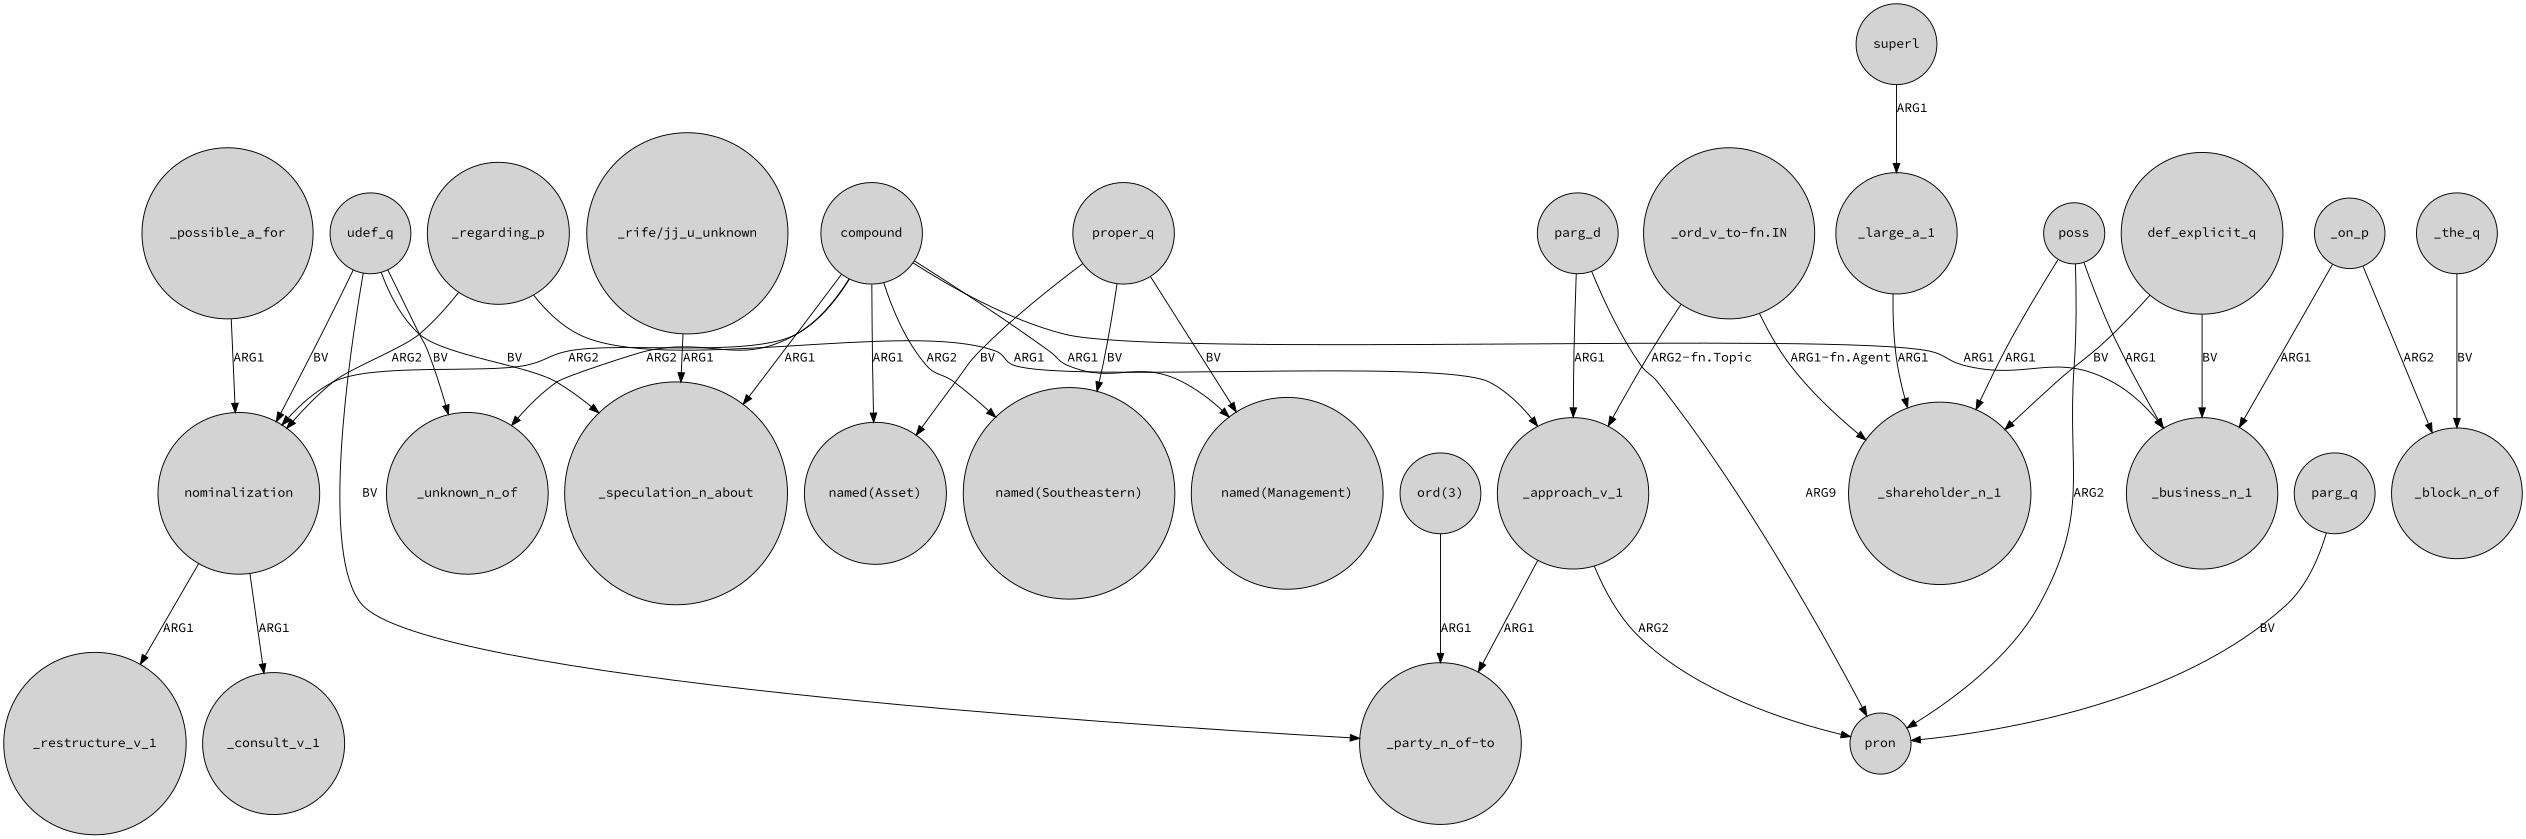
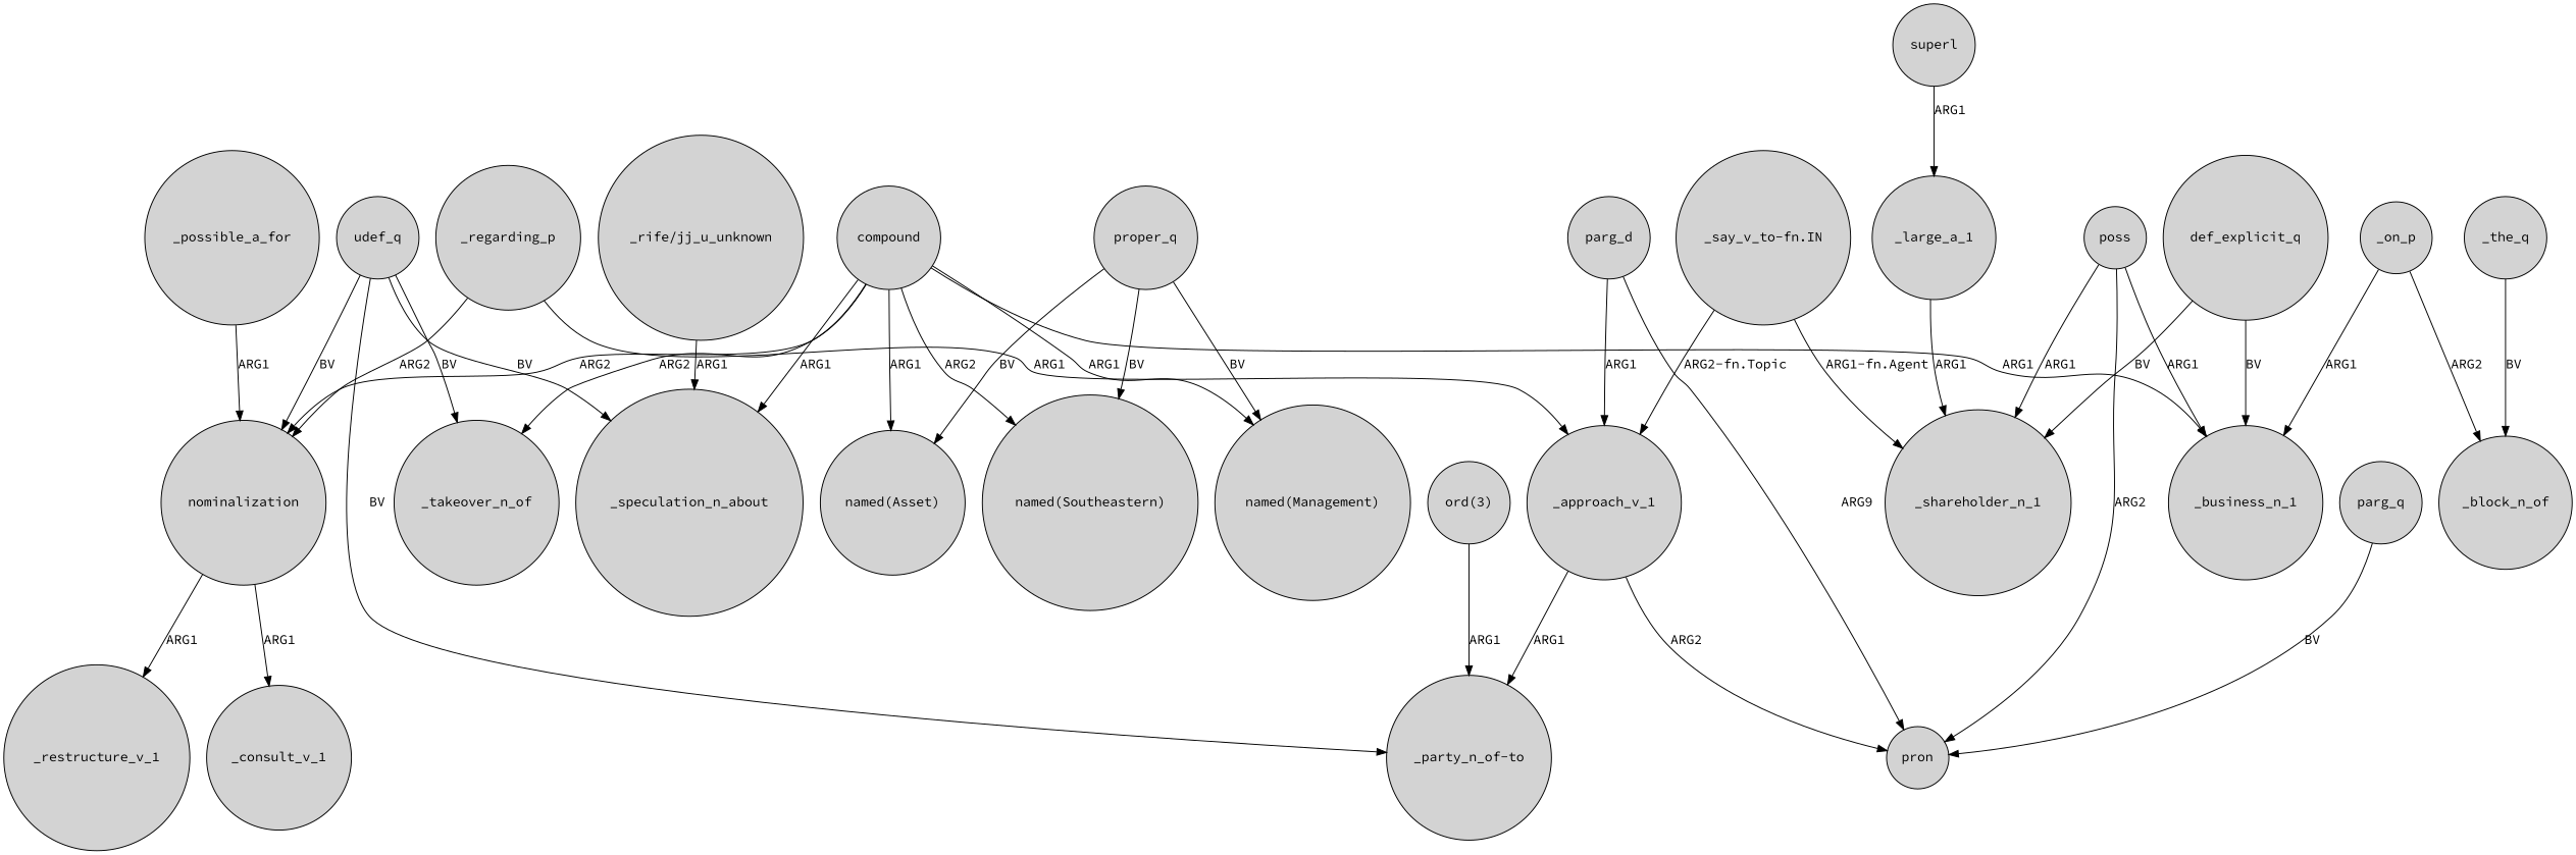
  digraph {
    fontname="Source Code Pro"
    node [fontname="Source Code Pro" shape=circle style=filled]
    edge [fontname="Source Code Pro"]
    superl
    _large_a_1
    _shareholder_n_1
    compound
    _speculation_n_about
    "named(Management)"
-   _takeover_n_of [label=_unknown_n_of]
+   _takeover_n_of
    "named(Southeastern)"
    _business_n_1
    "named(Asset)"
    nominalization
    _restructure_v_1
    _consult_v_1
    poss
    pron
    udef_q
    "_party_n_of-to"
    _on_p
    _block_n_of
    proper_q
    "_rife/jj_u_unknown"
    _approach_v_1
    parg_d
    n24 [label=parg_q]
    _the_q
    _regarding_p
    "ord(3)"
-   "_say_v_to-fn.IN" [label="_ord_v_to-fn.IN"]
+   "_say_v_to-fn.IN"
    def_explicit_q
    _possible_a_for
    superl -> _large_a_1 [label=ARG1]
    _large_a_1 -> _shareholder_n_1 [label=ARG1]
    compound -> _speculation_n_about [label=ARG1]
    compound -> "named(Management)" [label=ARG1]
    compound -> _takeover_n_of [label=ARG2]
    compound -> "named(Southeastern)" [label=ARG2]
    compound -> _business_n_1 [label=ARG1]
    compound -> "named(Asset)" [label=ARG1]
    compound -> nominalization [label=ARG2]
    nominalization -> _restructure_v_1 [label=ARG1]
    nominalization -> _consult_v_1 [label=ARG1]
    poss -> _shareholder_n_1 [label=ARG1]
    poss -> _business_n_1 [label=ARG1]
    poss -> pron [label=ARG2]
    udef_q -> _speculation_n_about [label=BV]
    udef_q -> _takeover_n_of [label=BV]
    udef_q -> nominalization [label=BV]
    udef_q -> "_party_n_of-to" [label=BV]
    _on_p -> _business_n_1 [label=ARG1]
    _on_p -> _block_n_of [label=ARG2]
    proper_q -> "named(Management)" [label=BV]
    proper_q -> "named(Southeastern)" [label=BV]
    proper_q -> "named(Asset)" [label=BV]
    "_rife/jj_u_unknown" -> _speculation_n_about [label=ARG1]
    _approach_v_1 -> pron [label=ARG2]
    _approach_v_1 -> "_party_n_of-to" [label=ARG1]
    parg_d -> pron [label=ARG9]
    parg_d -> _approach_v_1 [label=ARG1]
    n24 -> pron [label=BV]
    _the_q -> _block_n_of [label=BV]
    _regarding_p -> nominalization [label=ARG2]
    _regarding_p -> _approach_v_1 [label=ARG1]
    "ord(3)" -> "_party_n_of-to" [label=ARG1]
    "_say_v_to-fn.IN" -> _shareholder_n_1 [label="ARG1-fn.Agent"]
    "_say_v_to-fn.IN" -> _approach_v_1 [label="ARG2-fn.Topic"]
    def_explicit_q -> _shareholder_n_1 [label=BV]
    def_explicit_q -> _business_n_1 [label=BV]
    _possible_a_for -> nominalization [label=ARG1]
  }
